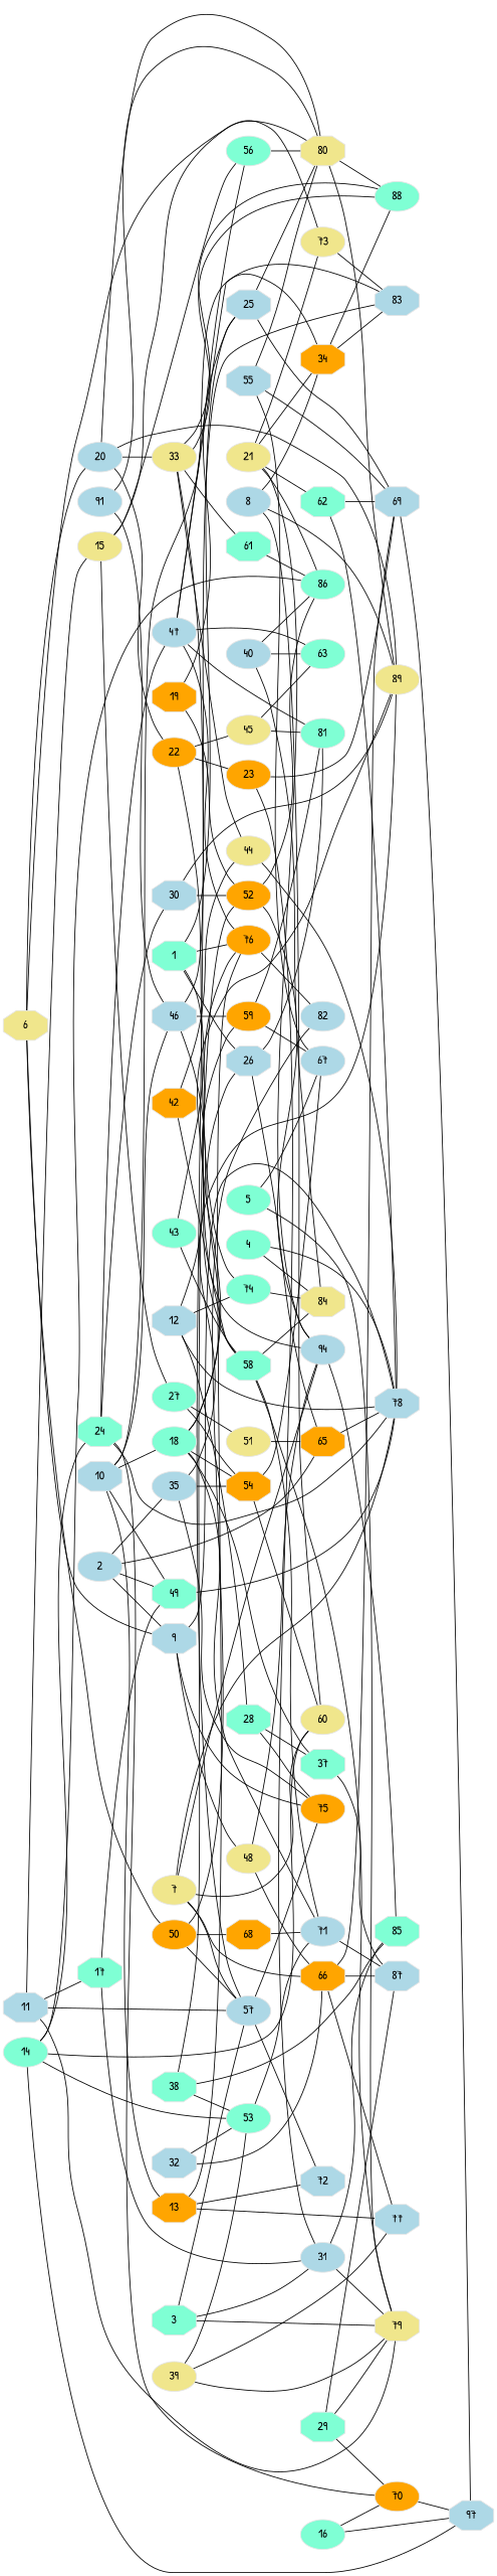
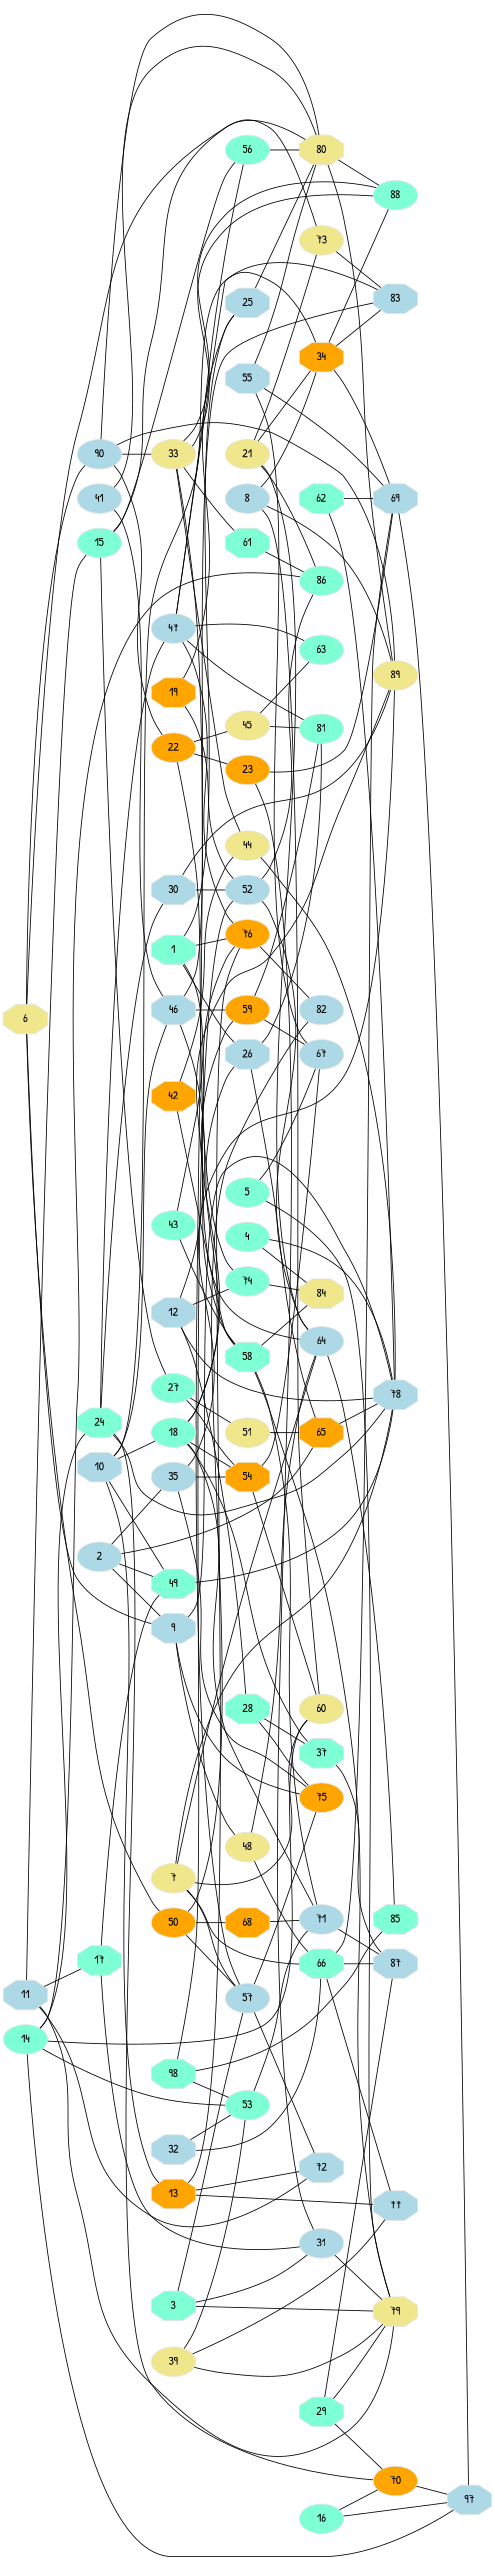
  graph {
    fontname="Patrick Hand"
    rankdir=LR
    node [color=gray90 fillcolor=lightblue fontname="Patrick Hand" shape=ellipse style=filled]
    edge [fontname="Patrick Hand"]
    1 [fillcolor=aquamarine shape=octagon]
    25 [shape=octagon]
    26 [shape=octagon]
-   64 [label=94]
+   64
    76 [fillcolor=orange]
    80 [fillcolor=khaki shape=octagon]
    69 [shape=octagon]
    65 [fillcolor=orange shape=octagon]
    81 [fillcolor=aquamarine]
    85 [fillcolor=aquamarine shape=octagon]
    82
    9 [shape=octagon]
    2
    35
    49 [fillcolor=aquamarine shape=octagon]
    78 [shape=octagon]
    48 [fillcolor=khaki]
    75 [fillcolor=orange]
    89 [fillcolor=khaki]
    54 [fillcolor=orange shape=octagon]
    3 [fillcolor=aquamarine shape=octagon]
    31
    57
    79 [fillcolor=khaki shape=octagon]
    72 [shape=octagon]
    4 [fillcolor=aquamarine]
    84 [fillcolor=khaki shape=octagon]
    5 [fillcolor=aquamarine]
    67
    6 [fillcolor=khaki shape=octagon]
-   20
+   20 [label=90]
    50 [fillcolor=orange]
    73 [fillcolor=khaki]
    22 [fillcolor=orange]
    33 [fillcolor=khaki]
    68 [fillcolor=orange shape=octagon]
    83 [shape=octagon]
    7 [fillcolor=khaki]
    60 [fillcolor=khaki]
-   66 [fillcolor=orange shape=octagon]
+   66 [fillcolor=aquamarine shape=octagon]
    77 [shape=octagon]
    87 [shape=octagon]
    8
    34 [fillcolor=orange shape=octagon]
    88 [fillcolor=aquamarine]
    10 [shape=octagon]
    13 [fillcolor=orange shape=octagon]
    18 [fillcolor=aquamarine]
    46 [shape=octagon]
    37 [fillcolor=aquamarine shape=octagon]
    59 [fillcolor=orange]
    71
    58 [fillcolor=aquamarine shape=octagon]
    11 [shape=octagon]
-   15 [fillcolor=khaki]
+   15 [fillcolor=aquamarine]
    17 [fillcolor=aquamarine shape=octagon]
    27 [fillcolor=aquamarine]
    56 [fillcolor=aquamarine]
    12 [shape=octagon]
    28 [fillcolor=aquamarine shape=octagon]
    74 [fillcolor=aquamarine]
    14 [fillcolor=aquamarine]
    24 [fillcolor=aquamarine shape=octagon]
    53 [fillcolor=aquamarine]
    86 [fillcolor=aquamarine]
    n66 [label=97 shape=octagon]
    70 [fillcolor=orange]
    30 [shape=octagon]
    47
    51 [fillcolor=khaki]
    16 [fillcolor=aquamarine]
    19 [fillcolor=orange shape=octagon]
-   52 [fillcolor=orange]
+   52
    23 [fillcolor=orange]
    45 [fillcolor=khaki]
    44 [fillcolor=khaki]
    61 [fillcolor=aquamarine shape=octagon]
    21 [fillcolor=khaki]
    62 [fillcolor=aquamarine shape=octagon]
    63 [fillcolor=aquamarine]
    29 [fillcolor=aquamarine shape=octagon]
    32 [shape=octagon]
-   38 [fillcolor=aquamarine shape=octagon]
+   38 [fillcolor=aquamarine shape=octagon label=98]
    39 [fillcolor=khaki]
-   40
-   41 [label=91]
+   41
    42 [fillcolor=orange shape=octagon]
    43 [fillcolor=aquamarine]
    55 [shape=octagon]
    1 -- 25
    1 -- 26
    1 -- 64
    1 -- 76
    25 -- 80
-   25 -- 69
+   34 -- 69
    26 -- 65
    26 -- 81
    64 -- 85
    76 -- 82
    80 -- 89
    80 -- 88
    69 -- n66
    65 -- 78
    9 -- 78
    9 -- 48
    9 -- 75
    2 -- 65
    2 -- 9
    2 -- 35
    2 -- 49
    35 -- 75
    35 -- 89
    35 -- 54
    49 -- 78
    48 -- 64
    48 -- 66
    54 -- 67
    54 -- 60
    3 -- 31
    3 -- 57
    3 -- 79
-   31 -- 85
    31 -- 79
    57 -- 75
    57 -- 72
    4 -- 78
    4 -- 84
    5 -- 79
    5 -- 67
    6 -- 9
    6 -- 20
    6 -- 50
    6 -- 73
    20 -- 80
    20 -- 89
    20 -- 22
    20 -- 33
    50 -- 82
    50 -- 57
    50 -- 68
    73 -- 83
    22 -- 74
    22 -- 23
    22 -- 45
    33 -- 57
    33 -- 88
    33 -- 88
    33 -- 44
    33 -- 61
    68 -- 71
    7 -- 64
    7 -- 78
    7 -- 57
    7 -- 60
    7 -- 66
    66 -- 69
    66 -- 77
    66 -- 87
    8 -- 89
    8 -- 60
    8 -- 34
    34 -- 83
    34 -- 88
    10 -- 49
    10 -- 34
    10 -- 13
    10 -- 18
    10 -- 46
    13 -- 76
    13 -- 72
    13 -- 77
    18 -- 26
    18 -- 54
    18 -- 37
    18 -- 59
    18 -- 71
    46 -- 83
    46 -- 59
    46 -- 58
    37 -- 87
    59 -- 81
    59 -- 67
    71 -- 87
    58 -- 79
    58 -- 84
    58 -- 71
    11 -- 79
-   11 -- 57
+   11 -- 72
    11 -- 15
    11 -- 17
    15 -- 80
    15 -- 27
    15 -- 56
    17 -- 49
    17 -- 31
    27 -- 54
    27 -- 51
    56 -- 80
    12 -- 78
    12 -- 89
    12 -- 28
    12 -- 74
    28 -- 75
    28 -- 37
    74 -- 84
    14 -- 60
    14 -- 24
    14 -- 53
    14 -- 86
    14 -- n66
    24 -- 78
    24 -- 70
    24 -- 30
    24 -- 47
    53 -- 71
    70 -- n66
    30 -- 89
    30 -- 52
    47 -- 76
    47 -- 81
    47 -- 83
    47 -- 56
    47 -- 63
    51 -- 65
    16 -- n66
    16 -- 70
    19 -- 25
    19 -- 52
    52 -- 64
    52 -- 86
    23 -- 69
    23 -- 31
    45 -- 81
    45 -- 63
    44 -- 78
    61 -- 86
    21 -- 64
    21 -- 73
    21 -- 34
    21 -- 86
-   21 -- 62
    62 -- 69
    62 -- 78
    29 -- 79
    29 -- 87
    29 -- 70
    32 -- 66
    32 -- 53
    38 -- 85
    38 -- 53
    38 -- 52
    39 -- 79
    39 -- 77
    39 -- 53
-   40 -- 84
-   40 -- 86
-   40 -- 63
    41 -- 80
    41 -- 46
    42 -- 58
    42 -- 44
    43 -- 76
    43 -- 58
    55 -- 80
    55 -- 69
    55 -- 67
  }
